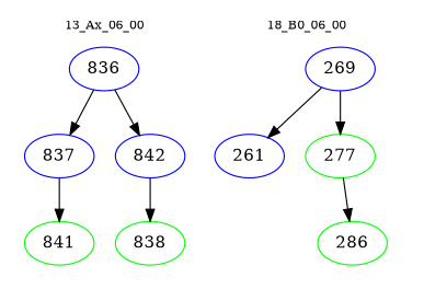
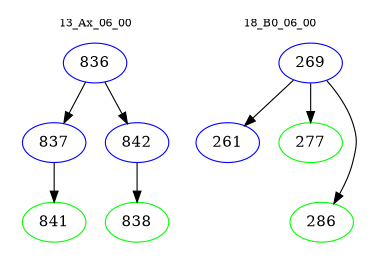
  digraph {
    node [color=blue]
    edge [color=black]
    n1 [label=836]
    n2 [label=837]
    n3 [label=842]
    n4 [color=green label=841]
    n5 [color=green label=838]
    n6 [label=269]
    n7 [label=261]
    n8 [color=green label=277]
    n9 [color=green label=286]
    subgraph cluster_1 {
      color=white
      fontsize=10
      label="13_Ax_06_00"
      n1
      n2
      n3
      n4
      n5
    }
    subgraph cluster_2 {
      color=white
      fontsize=10
      label="18_B0_06_00"
      n6
      n7
      n8
      n9
    }
    n1 -> n2
    n1 -> n3
    n2 -> n4
    n3 -> n5
    n6 -> n7
    n6 -> n8
-   n8 -> n9
+   n6 -> n9
  }
